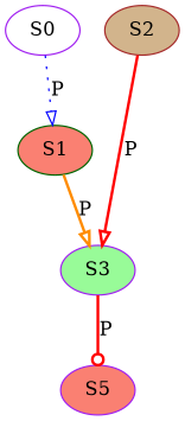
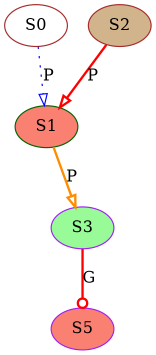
  strict digraph {
    node [color=brown fillcolor=salmon style=filled]
    edge [arrowhead=onormal color=red style=bold]
-   S0 [color=purple fillcolor=white]
+   S0 [fillcolor=white]
    S1 [color=darkgreen]
    S3 [color=purple fillcolor=palegreen]
    S2 [fillcolor=tan]
    S5 [color=purple]
    S0 -> S1 [color=blue label=P style=dotted]
    S1 -> S3 [color=darkorange label=P]
-   S3 -> S5 [arrowhead=odot label=P]
-   S2 -> S3 [label=P]
+   S3 -> S5 [arrowhead=odot label=G]
+   S2 -> S1 [label=P]
  }
